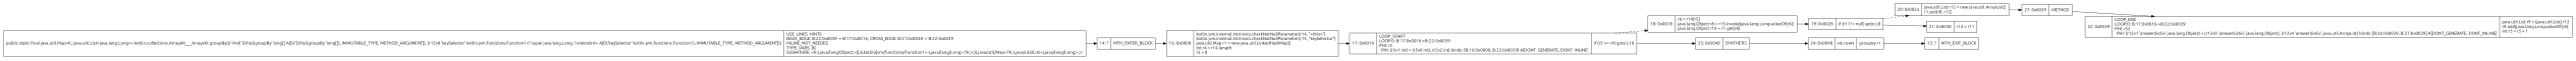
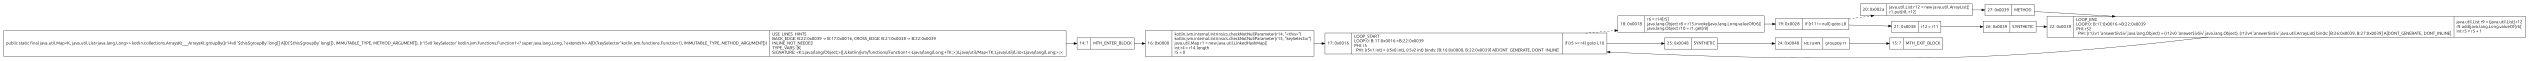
  digraph {
    fontname=Ubuntu
    rankdir=LR
    node [fontname=Ubuntu shape=record]
    edge [fontname=Ubuntu]
    n1 [label="{14\:\ ?|MTH_ENTER_BLOCK\l}"]
    n2 [label="{16\:\ 0x0000|kotlin.jvm.internal.Intrinsics.checkNotNullParameter(r14, \"\<this\>\")\lkotlin.jvm.internal.Intrinsics.checkNotNullParameter(r15, \"keySelector\")\ljava.util.Map r1 = new java.util.LinkedHashMap()\lint r4 = r14.length\lr5 = 0\l}"]
    n3 [label="{17\:\ 0x0016|LOOP_START\lLOOP:0: B:17:0x0016\-\>B:22:0x0039\lPHI: r5 \l  PHI: (r5v1 int) = (r5v0 int), (r5v2 int) binds: [B:16:0x0000, B:22:0x0039] A[DONT_GENERATE, DONT_INLINE]\l|if (r5 \>= r4) goto L10\l}"]
    n4 [label="{18\:\ 0x0018|r6 = r14[r5]\ljava.lang.Object r8 = r15.invoke(java.lang.Long.valueOf(r6))\ljava.lang.Object r10 = r1.get(r8)\l}"]
    n5 [label="{25\:\ 0x0048|SYNTHETIC\l}"]
    n6 [label="{19\:\ 0x0028|if (r11 != null) goto L8\l}"]
    n7 [label="{24\:\ 0x0048|RETURN\l|groupBy r1\l}"]
    n8 [label="{20\:\ 0x002a|java.util.List r12 = new java.util.ArrayList()\lr1.put(r8, r12)\l}"]
    n9 [label="{21\:\ 0x0038|r12 = r11\l}"]
    n10 [label="{27\:\ 0x0039|METHOD\l}"]
+   n11 [label="{26\:\ 0x0039|SYNTHETIC\l}"]
    n12 [label="{22\:\ 0x0039|LOOP_END\lLOOP:0: B:17:0x0016\-\>B:22:0x0039\lPHI: r52 \l  PHI: (r12v1 'answer$iv$iv' java.lang.Object) = (r12v0 'answer$iv$iv' java.lang.Object), (r12v4 'answer$iv$iv' java.util.ArrayList) binds: [B:26:0x0039, B:27:0x0039] A[DONT_GENERATE, DONT_INLINE]\l|java.util.List r9 = (java.util.List) r12\lr9.add(java.lang.Long.valueOf(r6))\lint r5 = r5 + 1\l}"]
    n13 [label="{15\:\ ?|MTH_EXIT_BLOCK\l}"]
    n14 [label="{public static final java.util.Map\<K, java.util.List\<java.lang.Long\>\> kotlin.collections.ArraysKt___ArraysKt.groupBy((r14v0 '$this$groupBy' long[] A[D('$this$groupBy' long[]), IMMUTABLE_TYPE, METHOD_ARGUMENT]), (r15v0 'keySelector' kotlin.jvm.functions.Function1\<? super java.lang.Long, ? extends K\> A[D('keySelector' kotlin.jvm.functions.Function1), IMMUTABLE_TYPE, METHOD_ARGUMENT]))  | USE_LINES_HINTS\lBACK_EDGE: B:22:0x0039 \-\> B:17:0x0016, CROSS_EDGE: B:21:0x0038 \-\> B:22:0x0039\lINLINE_NOT_NEEDED\lTYPE_VARS: [K]\lSIGNATURE: \<K:Ljava\/lang\/Object;\>([JLkotlin\/jvm\/functions\/Function1\<\-Ljava\/lang\/Long;+TK;\>;)Ljava\/util\/Map\<TK;Ljava\/util\/List\<Ljava\/lang\/Long;\>;\>;\l}"]
    n1 -> n2
    n2 -> n3
    n3 -> n4 [style=dashed]
    n3 -> n5
    n4 -> n6
    n5 -> n7
    n6 -> n8 [style=dashed]
    n6 -> n9
    n7 -> n13
    n8 -> n10
+   n9 -> n11
    n10 -> n12
+   n11 -> n12
+   n12 -> n3
    n14 -> n1
  }
